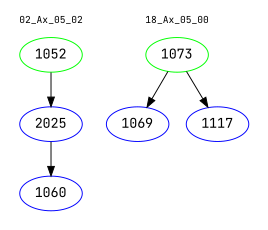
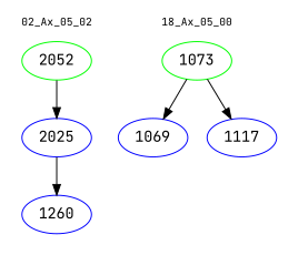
  digraph {
    fontname="JetBrains Mono"
    node [color=blue fontname="JetBrains Mono"]
    edge [color=black fontname="JetBrains Mono"]
-   n1 [color=green label=1052]
+   n1 [color=green label=2052]
    n2 [label=2025]
-   n3 [label=1060]
+   n3 [label=1260]
    n4 [color=green label=1073]
    n5 [label=1069]
    n6 [label=1117]
    subgraph cluster_1 {
      color=white
      fontsize=10
      label="02_Ax_05_02"
      n1
      n2
      n3
    }
    subgraph cluster_2 {
      color=white
      fontsize=10
      label="18_Ax_05_00"
      n4
      n5
      n6
    }
    n1 -> n2
    n2 -> n3
    n4 -> n5
    n4 -> n6
  }
